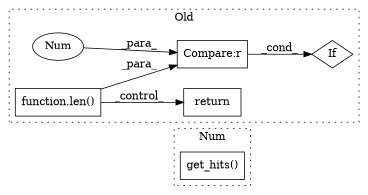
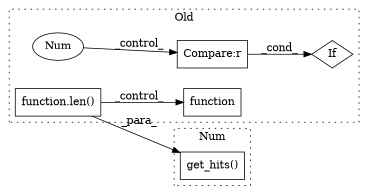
  digraph {
    rankdir=LR
    node [a=75 shape=box]
    n1 [a=96 l=3 label=If s=7475 shape=diamond]
    n2 [a=40 l=14 label="Compare:r" s=7478]
    n3 [a=76 l=1 label=Num s=7491 shape=ellipse]
-   n4 [a=93 l=7 label=return s=7506]
+   n4 [a=93 l=7 label=function s=7506]
    n5 [l="4,1" label="function.len()" s="7478,7486"]
    n6 [l="14,1" label="get_hits()" s="8625,8646"]
    subgraph cluster_1 {
      label=Old
      style=dotted
      n1
      n2
      n3
      n4
      n5
    }
    subgraph cluster_2 {
      label=Num
      style=dotted
      n6
    }
    n2 -> n1 [label=_cond_]
-   n3 -> n2 [label=_para_]
-   n5 -> n2 [label=_para_]
+   n3 -> n2 [label=_control_]
+   n5 -> n6 [label=_para_]
    n5 -> n4 [label=_control_]
  }
